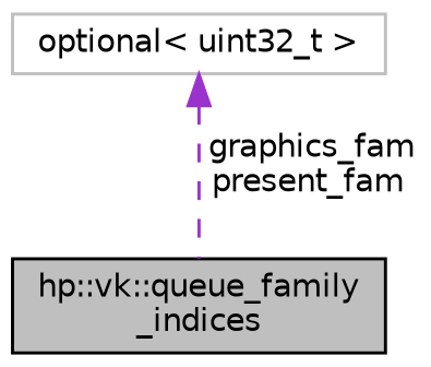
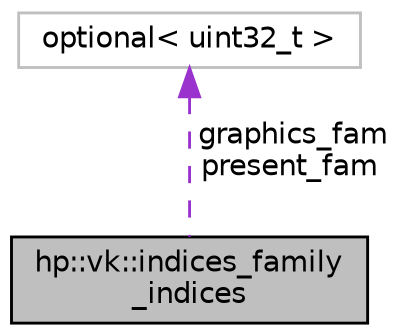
  digraph {
    node [fontname=Helvetica fontsize=10 shape=record style=filled]
-   n1 [color=black fillcolor=grey75 fontcolor=black height=0.2 label="hp::vk::queue_family\l_indices" width=0.4]
+   n1 [color=black fillcolor=grey75 fontcolor=black height=0.2 label="hp::vk::indices_family\l_indices" width=0.4]
    n2 [color=grey75 fillcolor=white height=0.2 label="optional\< uint32_t \>" width=0.4]
    n2 -> n1 [color=darkorchid3 dir=back fontname=Helvetica fontsize=10 label=" graphics_fam\npresent_fam" labelfontname=Helvetica labelfontsize=10 style=dashed]
  }
